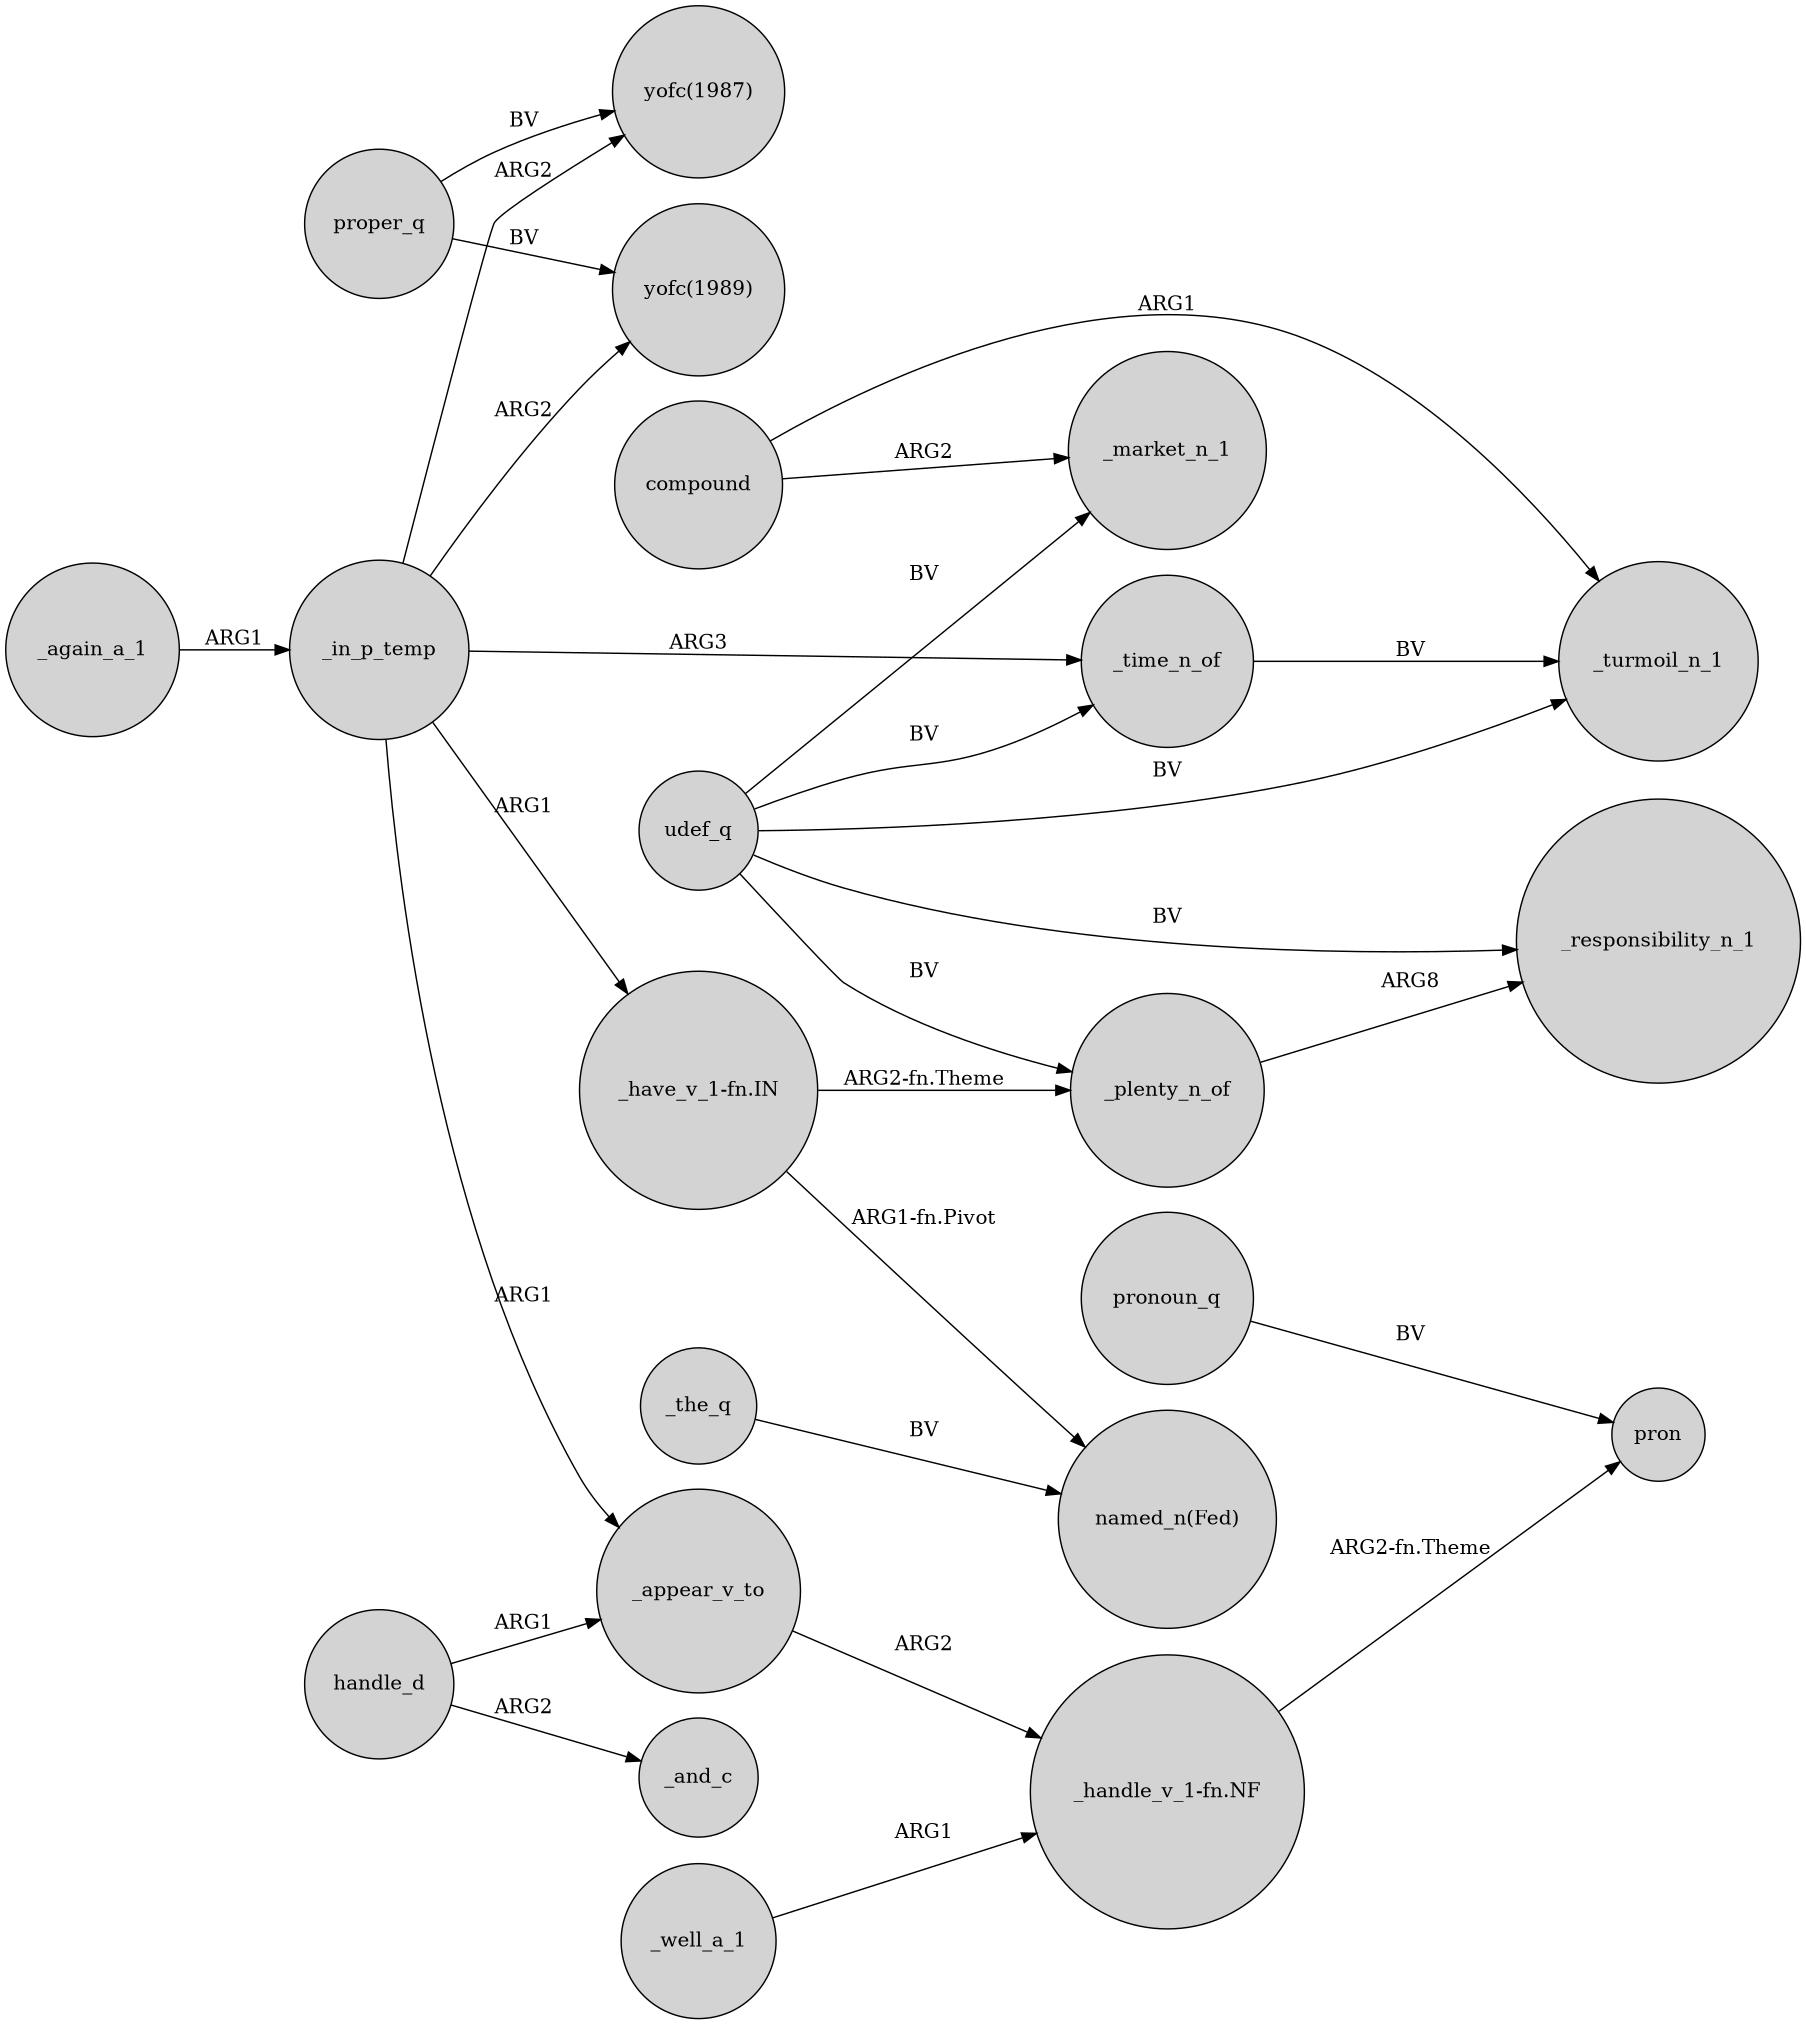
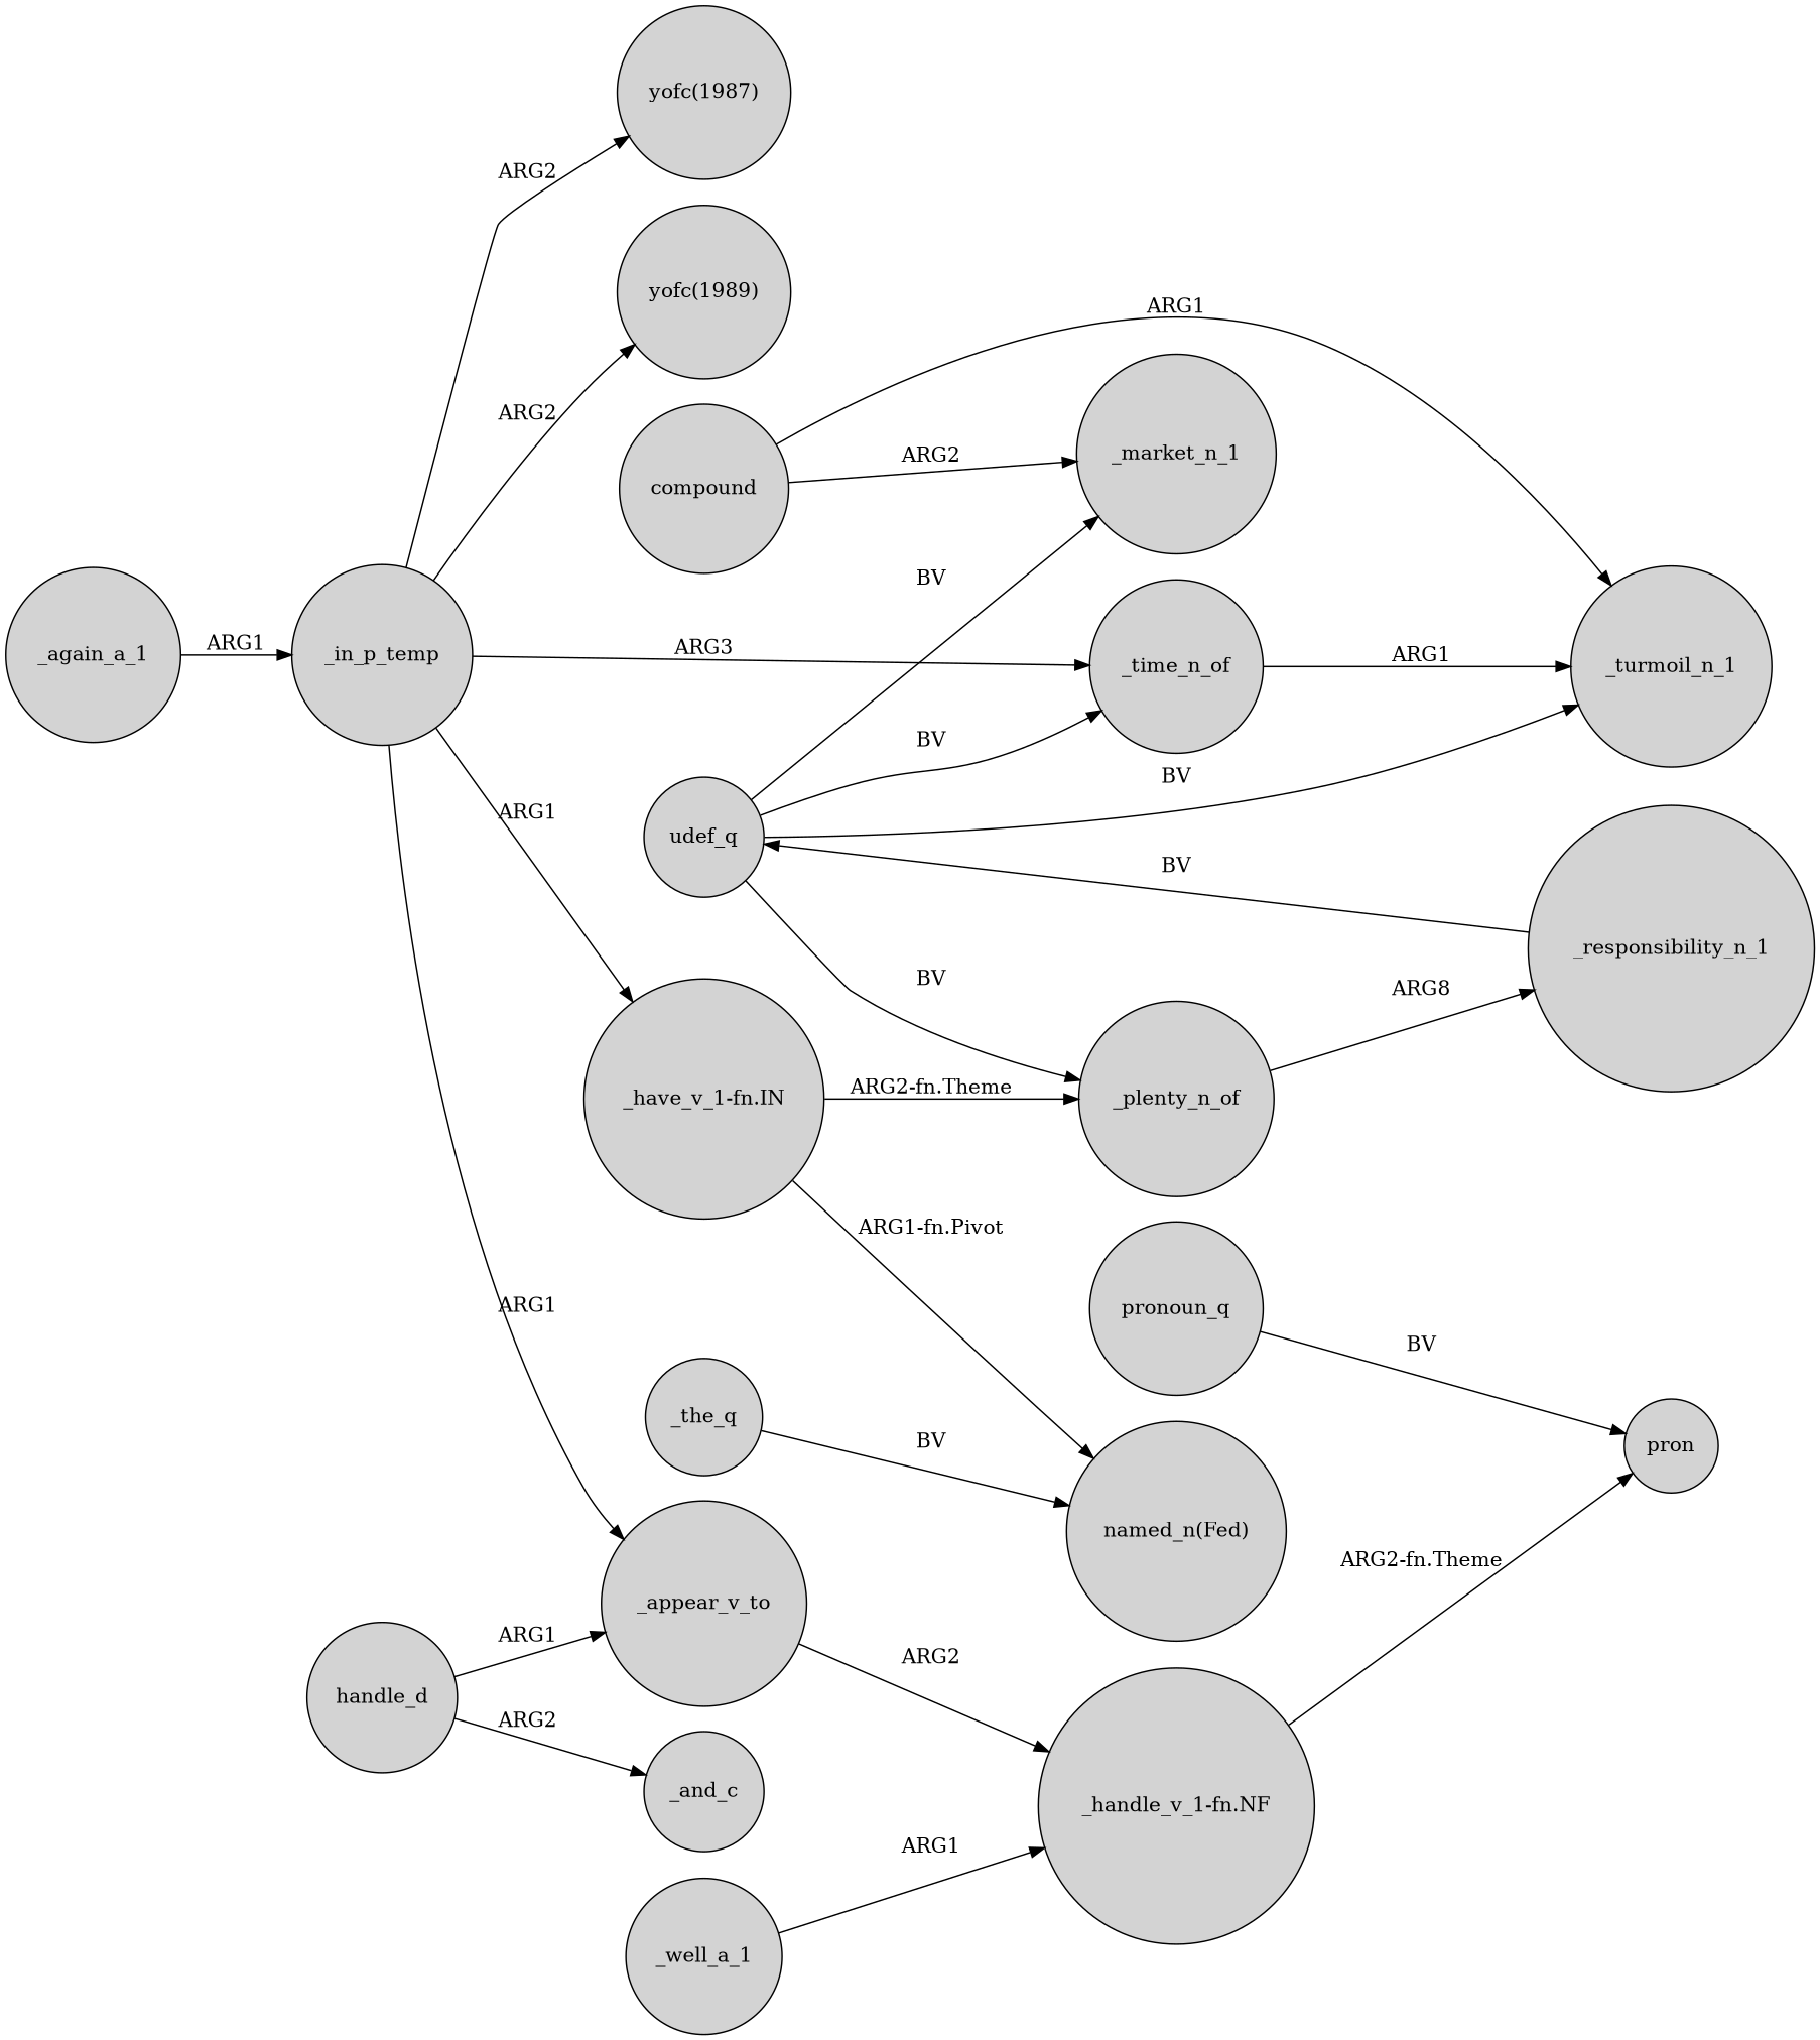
  digraph {
    rankdir=LR
    node [shape=circle style=filled]
    compound
    _market_n_1
    _turmoil_n_1
    udef_q
    _responsibility_n_1
    _plenty_n_of
    _time_n_of
    _in_p_temp
    "yofc(1987)"
    "yofc(1989)"
    _appear_v_to
    "_have_v_1-fn.IN"
    "_handle_v_1-fn.NF"
    "named_n(Fed)"
    _the_q
    _again_a_1
    _well_a_1
    pron
    n19 [label=handle_d]
    _and_c
-   proper_q
    pronoun_q
    compound -> _market_n_1 [label=ARG2]
    compound -> _turmoil_n_1 [label=ARG1]
    udef_q -> _market_n_1 [label=BV]
    udef_q -> _turmoil_n_1 [label=BV]
-   udef_q -> _responsibility_n_1 [label=BV]
+   _responsibility_n_1 -> udef_q [label=BV]
    udef_q -> _plenty_n_of [label=BV]
    udef_q -> _time_n_of [label=BV]
    _plenty_n_of -> _responsibility_n_1 [label=ARG8]
-   _time_n_of -> _turmoil_n_1 [label=BV]
+   _time_n_of -> _turmoil_n_1 [label=ARG1]
    _in_p_temp -> _time_n_of [label=ARG3]
    _in_p_temp -> "yofc(1987)" [label=ARG2]
    _in_p_temp -> "yofc(1989)" [label=ARG2]
    _in_p_temp -> _appear_v_to [label=ARG1]
    _in_p_temp -> "_have_v_1-fn.IN" [label=ARG1]
    _appear_v_to -> "_handle_v_1-fn.NF" [label=ARG2]
    "_have_v_1-fn.IN" -> _plenty_n_of [label="ARG2-fn.Theme"]
    "_have_v_1-fn.IN" -> "named_n(Fed)" [label="ARG1-fn.Pivot"]
    "_handle_v_1-fn.NF" -> pron [label="ARG2-fn.Theme"]
    _the_q -> "named_n(Fed)" [label=BV]
    _again_a_1 -> _in_p_temp [label=ARG1]
    _well_a_1 -> "_handle_v_1-fn.NF" [label=ARG1]
    n19 -> _appear_v_to [label=ARG1]
    n19 -> _and_c [label=ARG2]
-   proper_q -> "yofc(1987)" [label=BV]
-   proper_q -> "yofc(1989)" [label=BV]
    pronoun_q -> pron [label=BV]
  }
